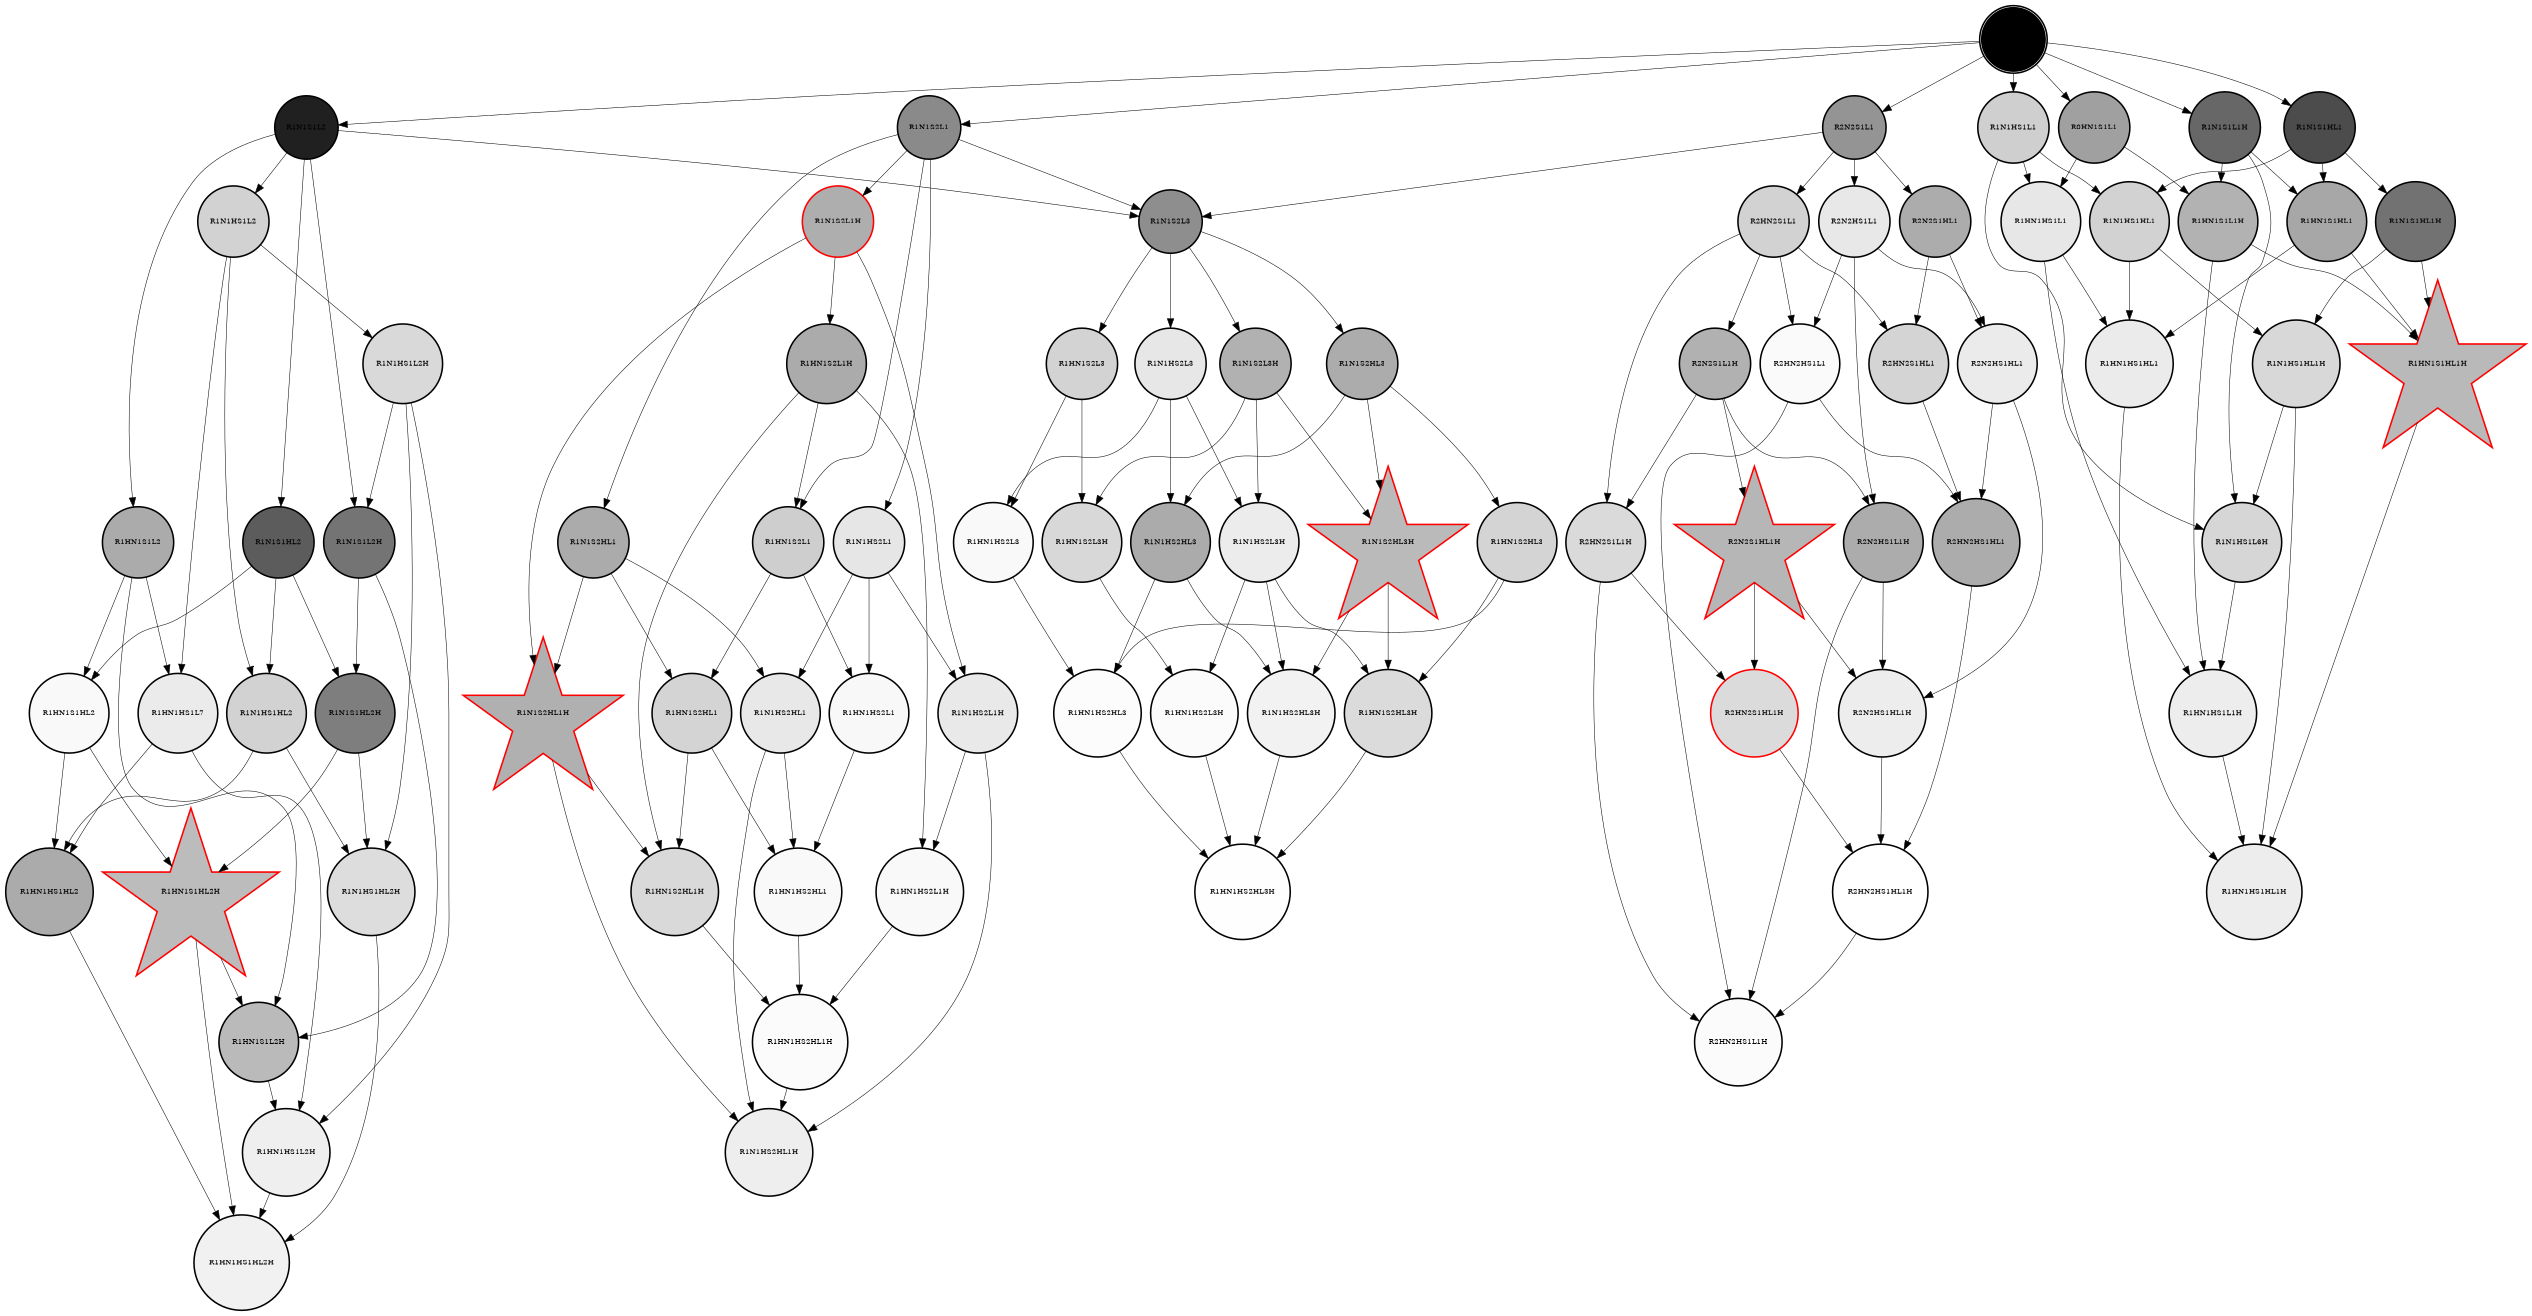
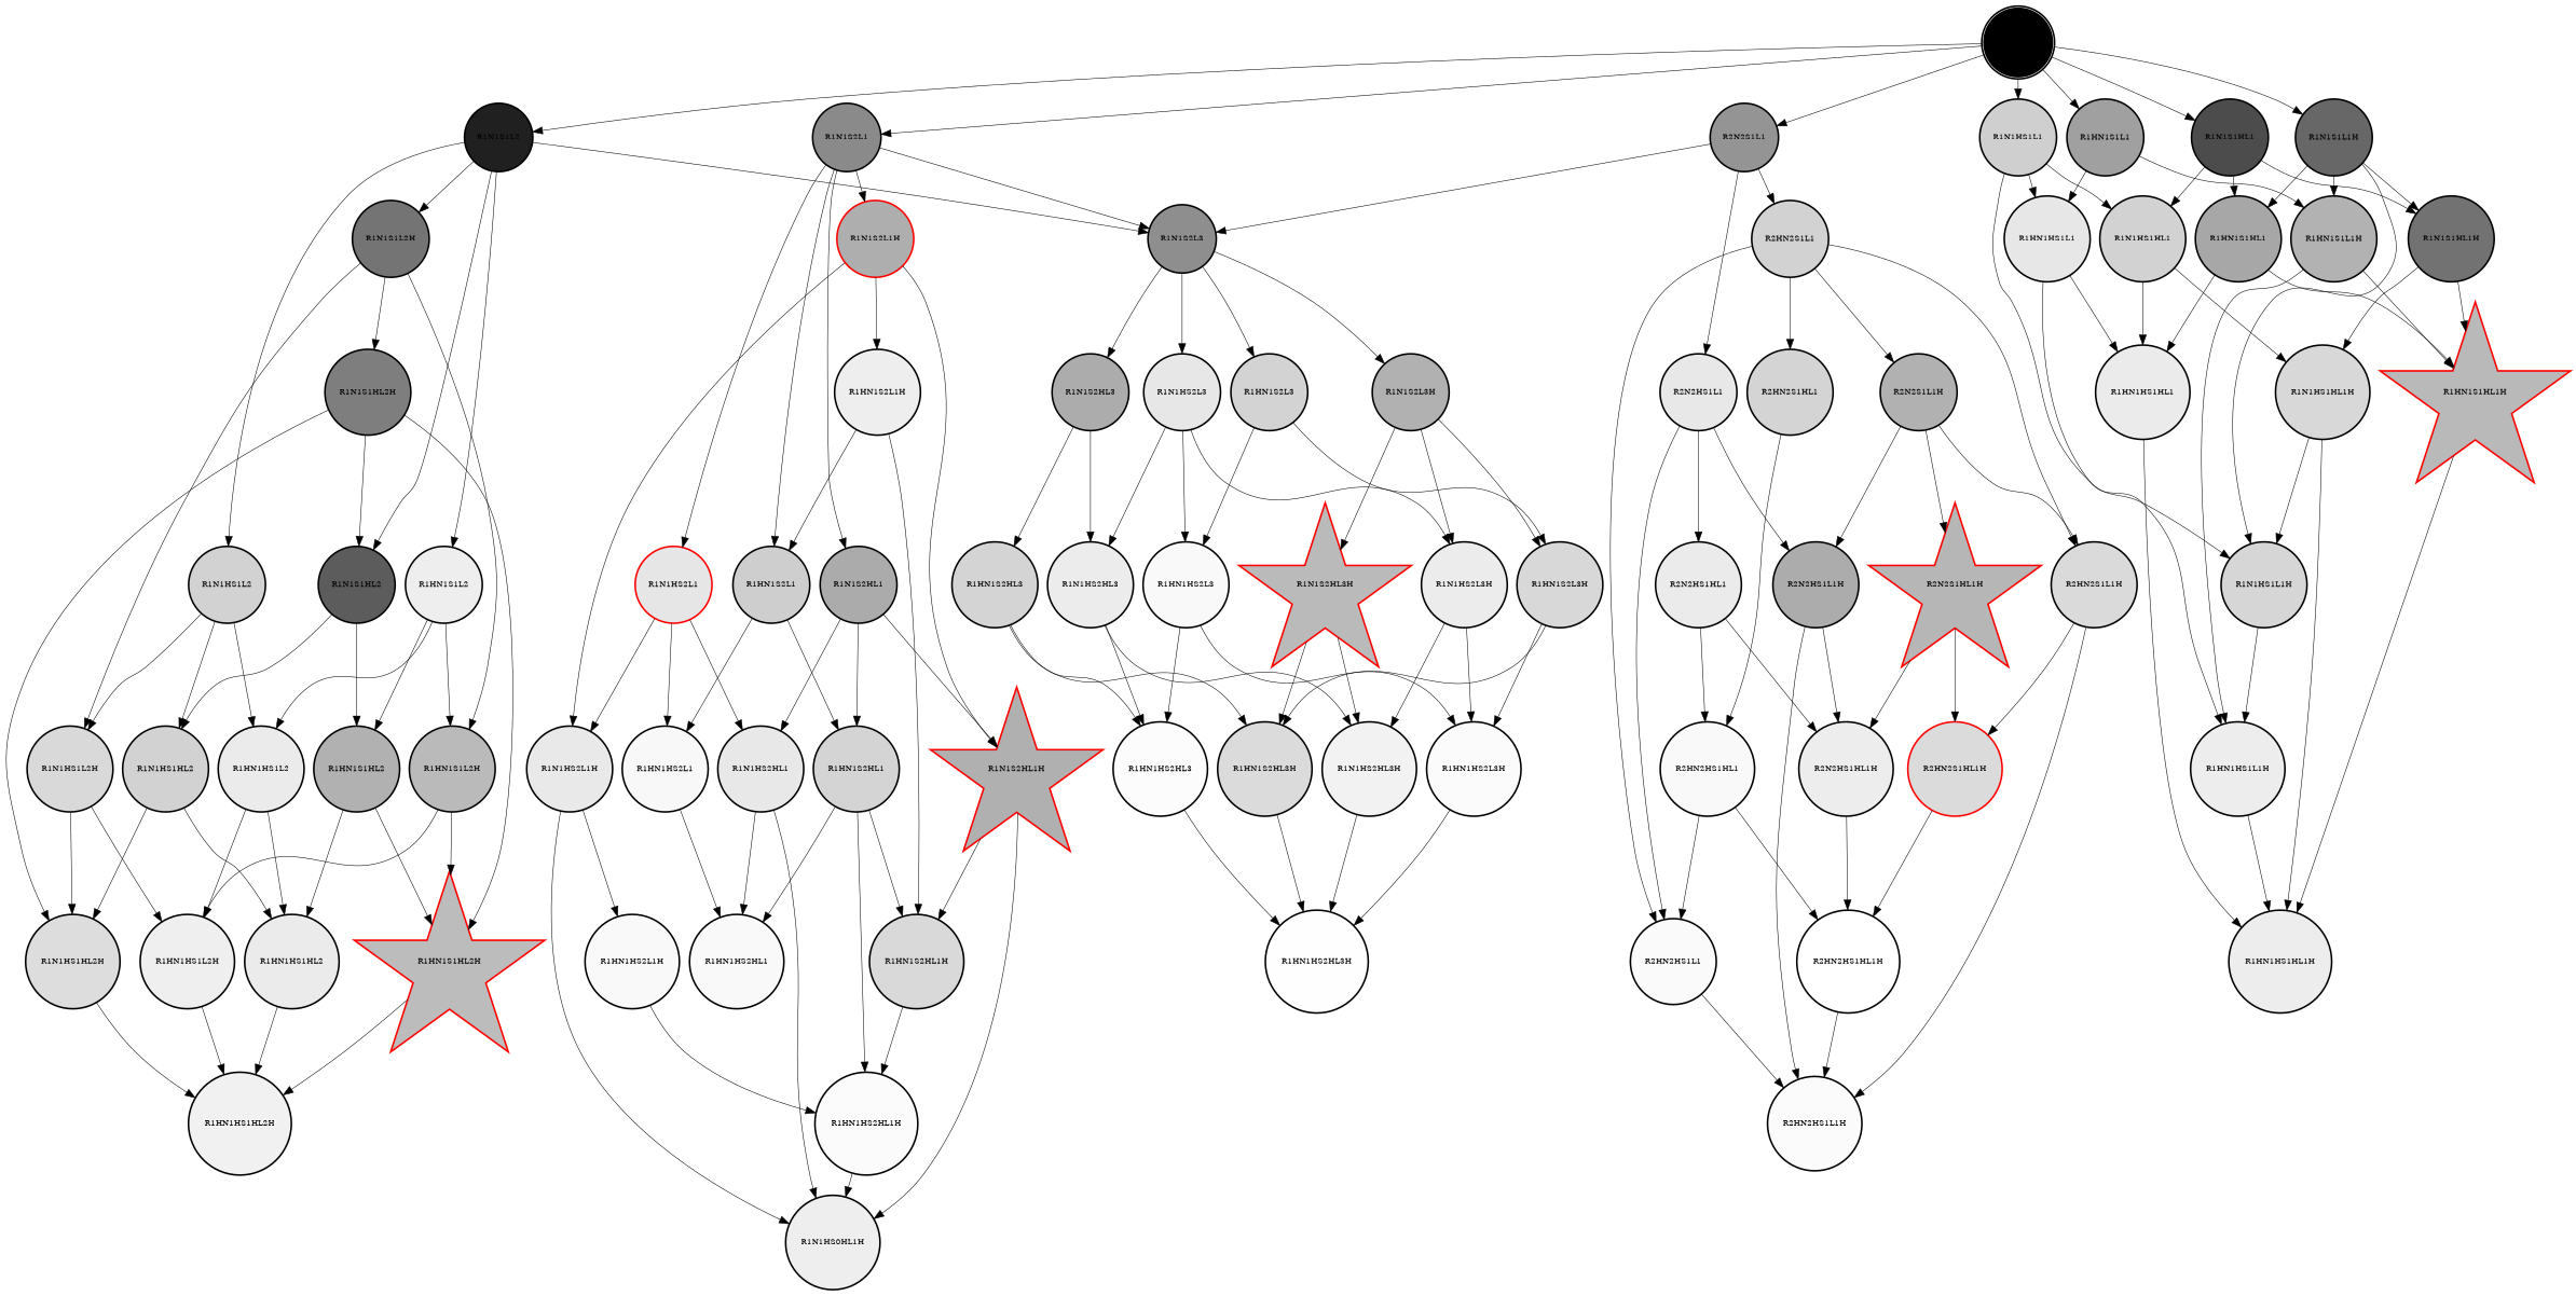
  digraph {
    node [color=black fillcolor="#d2d2d2" shape=circle style="filled,setlinewidth(3)"]
    edge [arrowsize=1.8]
    R1N1S1L1 [fillcolor="#000000" shape=doublecircle]
    R1N1S1L2 [fillcolor="#202020"]
    R1N1S2L1 [fillcolor="#8a8a8a"]
    R2N2S1L1 [fillcolor="#949494"]
-   R1HN1S1L1 [fillcolor="#a0a0a0" label=R0HN1S1L1]
+   R1HN1S1L1 [fillcolor="#a0a0a0"]
    R1N1HS1L1 [fillcolor="#cfcfcf"]
    R1N1S1HL1 [fillcolor="#4c4c4c"]
    R1N1S1L1H [fillcolor="#676767"]
-   R1HN1S1L2 [fillcolor="#ababab"]
+   R1HN1S1L2 [fillcolor="#eeeeee"]
    R1N1HS1L2
    R1N1S1HL2 [fillcolor="#5c5c5c"]
    R1N1S1L2H [fillcolor="#747474"]
    R1N1S2L3 [fillcolor="#8e8e8e"]
    R1HN1S2L1 [fillcolor="#cecece"]
-   R1N1HS2L1 [fillcolor="#e6e6e6"]
+   R1N1HS2L1 [color=red fillcolor="#e6e6e6"]
    R1N1S2HL1 [fillcolor="#ababab"]
    R1N1S2L1H [color=red fillcolor="#aeaeae"]
    R2HN2S1L1
    R2N2HS1L1 [fillcolor="#e8e8e8"]
-   R2N2S1HL1 [fillcolor="#acacac"]
    R1HN1HS1L1 [fillcolor="#e7e7e7"]
    R1HN1S1L1H [fillcolor="#b2b2b2"]
    R1N1HS1HL1
-   R1N1HS1L1H [fillcolor="#d6d6d6" label=R1N1HS1L6H]
+   R1N1HS1L1H [fillcolor="#d6d6d6"]
    R1HN1S1HL1 [fillcolor="#a7a7a7"]
    R1N1S1HL1H [fillcolor="#727272"]
-   R1HN1HS1L2 [fillcolor="#ebebeb" label=R1HN1HS1L7]
-   R1HN1S1HL2 [fillcolor="#f9f9f9"]
+   R1HN1HS1L2 [fillcolor="#ebebeb"]
+   R1HN1S1HL2 [fillcolor="#b1b1b1"]
    R1HN1S1L2H [fillcolor="#bababa"]
    R1N1HS1HL2
    R1N1HS1L2H [fillcolor="#d9d9d9"]
    R1N1S1HL2H [fillcolor="#7e7e7e"]
    R1HN1S2L3 [fillcolor="#d3d3d3"]
    R1N1HS2L3 [fillcolor="#e7e7e7"]
    R1N1S2HL3 [fillcolor="#acacac"]
    R1N1S2L3H [fillcolor="#b1b1b1"]
-   R1HN1HS1HL2 [fillcolor="#ababab"]
+   R1HN1HS1HL2 [fillcolor="#ebebeb"]
    R1HN1HS1L2H [fillcolor="#efefef"]
    R1HN1S1HL2H [color=red fillcolor="#bcbcbc" shape=star]
    R1N1HS1HL2H [fillcolor="#dddddd"]
    R1HN1HS1HL2H [fillcolor="#f1f1f1"]
    R1HN1HS2L1 [fillcolor="#f8f8f8"]
    R1HN1S2HL1 [fillcolor="#d4d4d4"]
    R1N1HS2HL1 [fillcolor="#e8e8e8"]
    R1N1HS2L1H [fillcolor="#e9e9e9"]
    R1N1S2HL1H [color=red fillcolor="#b0b0b0" shape=star]
-   R1HN1S2L1H [fillcolor="#ababab"]
+   R1HN1S2L1H [fillcolor="#eeeeee"]
    R1HN1HS2HL1 [fillcolor="#f9f9f9"]
    R1HN1S2HL1H [fillcolor="#d9d9d9"]
    R1HN1HS2L1H [fillcolor="#f9f9f9"]
-   R1N1HS2HL1H [fillcolor="#eeeeee"]
+   R1N1HS2HL1H [fillcolor="#eeeeee" label=R1N1HS0HL1H]
    R1HN1HS2HL1H [fillcolor="#fbfbfb"]
    R2N2S1L1H [fillcolor="#b1b1b1"]
    R2HN2HS1L1 [fillcolor="#fafafa"]
    R2HN2S1HL1 [fillcolor="#d4d4d4"]
    R2HN2S1L1H [fillcolor="#dadada"]
    R2N2HS1HL1 [fillcolor="#ebebeb"]
    R2N2HS1L1H [fillcolor="#acacac"]
    R2N2S1HL1H [color=red fillcolor="#b6b6b6" shape=star]
-   R2HN2HS1HL1 [fillcolor="#acacac"]
+   R2HN2HS1HL1 [fillcolor="#f9f9f9"]
    R2HN2HS1L1H [fillcolor="#fbfbfb"]
    R2HN2S1HL1H [color=red fillcolor="#dbdbdb"]
    R2N2HS1HL1H [fillcolor="#ededed"]
    R2HN2HS1HL1H [fillcolor="#ffffff"]
    R1HN1HS1HL1 [fillcolor="#ebebeb"]
    R1HN1HS1L1H [fillcolor="#ededed"]
    R1HN1S1HL1H [color=red fillcolor="#b9b9b9" shape=star]
    R1N1HS1HL1H [fillcolor="#d8d8d8"]
    R1HN1HS1HL1H [fillcolor="#ededed"]
    R1HN1HS2L3 [fillcolor="#f9f9f9"]
    R1HN1S2L3H [fillcolor="#d8d8d8"]
-   R1N1HS2HL3 [fillcolor="#ababab"]
+   R1N1HS2HL3 [fillcolor="#ececec"]
    R1N1HS2L3H [fillcolor="#ececec"]
    R1HN1S2HL3 [fillcolor="#d4d4d4"]
    R1N1S2HL3H [color=red fillcolor="#bababa" shape=star]
    R1HN1HS2HL3 [fillcolor="#fcfcfc"]
    R1HN1HS2L3H [fillcolor="#fbfbfb"]
    R1HN1S2HL3H [fillcolor="#dbdbdb"]
    R1N1HS2HL3H [fillcolor="#f2f2f2"]
    R1HN1HS2HL3H [fillcolor="#fefefe"]
    R1N1S1L1 -> R1N1S1L2
    R1N1S1L1 -> R1N1S2L1
    R1N1S1L1 -> R2N2S1L1
    R1N1S1L1 -> R1HN1S1L1
    R1N1S1L1 -> R1N1HS1L1
    R1N1S1L1 -> R1N1S1HL1
    R1N1S1L1 -> R1N1S1L1H
    R1N1S1L2 -> R1HN1S1L2
    R1N1S1L2 -> R1N1HS1L2
    R1N1S1L2 -> R1N1S1HL2
    R1N1S1L2 -> R1N1S1L2H
    R1N1S1L2 -> R1N1S2L3
    R1N1S2L1 -> R1N1S2L3
    R1N1S2L1 -> R1HN1S2L1
    R1N1S2L1 -> R1N1HS2L1
    R1N1S2L1 -> R1N1S2HL1
    R1N1S2L1 -> R1N1S2L1H
    R2N2S1L1 -> R1N1S2L3
    R2N2S1L1 -> R2HN2S1L1
    R2N2S1L1 -> R2N2HS1L1
-   R2N2S1L1 -> R2N2S1HL1
    R1HN1S1L1 -> R1HN1HS1L1
    R1HN1S1L1 -> R1HN1S1L1H
    R1N1HS1L1 -> R1HN1HS1L1
    R1N1HS1L1 -> R1N1HS1HL1
    R1N1HS1L1 -> R1N1HS1L1H
    R1N1S1HL1 -> R1N1HS1HL1
    R1N1S1HL1 -> R1HN1S1HL1
    R1N1S1HL1 -> R1N1S1HL1H
    R1N1S1L1H -> R1HN1S1L1H
    R1N1S1L1H -> R1N1HS1L1H
    R1N1S1L1H -> R1HN1S1HL1
+   R1N1S1L1H -> R1N1S1HL1H
    R1HN1S1L2 -> R1HN1HS1L2
    R1HN1S1L2 -> R1HN1S1HL2
    R1HN1S1L2 -> R1HN1S1L2H
    R1N1HS1L2 -> R1HN1HS1L2
    R1N1HS1L2 -> R1N1HS1HL2
    R1N1HS1L2 -> R1N1HS1L2H
    R1N1S1HL2 -> R1HN1S1HL2
    R1N1S1HL2 -> R1N1HS1HL2
-   R1N1S1HL2 -> R1N1S1HL2H
+   R1N1S1HL2H -> R1N1S1HL2
    R1N1S1L2H -> R1HN1S1L2H
-   R1N1HS1L2H -> R1N1S1L2H
+   R1N1S1L2H -> R1N1HS1L2H
    R1N1S1L2H -> R1N1S1HL2H
    R1N1S2L3 -> R1HN1S2L3
    R1N1S2L3 -> R1N1HS2L3
    R1N1S2L3 -> R1N1S2HL3
    R1N1S2L3 -> R1N1S2L3H
    R1HN1S2L1 -> R1HN1HS2L1
    R1HN1S2L1 -> R1HN1S2HL1
    R1N1HS2L1 -> R1HN1HS2L1
    R1N1HS2L1 -> R1N1HS2HL1
    R1N1HS2L1 -> R1N1HS2L1H
    R1N1S2HL1 -> R1HN1S2HL1
    R1N1S2HL1 -> R1N1HS2HL1
    R1N1S2HL1 -> R1N1S2HL1H
    R1N1S2L1H -> R1N1HS2L1H
    R1N1S2L1H -> R1N1S2HL1H
    R1N1S2L1H -> R1HN1S2L1H
    R2HN2S1L1 -> R2N2S1L1H
    R2HN2S1L1 -> R2HN2HS1L1
    R2HN2S1L1 -> R2HN2S1HL1
    R2HN2S1L1 -> R2HN2S1L1H
    R2N2HS1L1 -> R2HN2HS1L1
    R2N2HS1L1 -> R2N2HS1HL1
    R2N2HS1L1 -> R2N2HS1L1H
-   R2N2S1HL1 -> R2HN2S1HL1
-   R2N2S1HL1 -> R2N2HS1HL1
    R1HN1HS1L1 -> R1HN1HS1HL1
    R1HN1HS1L1 -> R1HN1HS1L1H
    R1HN1S1L1H -> R1HN1HS1L1H
    R1HN1S1L1H -> R1HN1S1HL1H
    R1N1HS1HL1 -> R1HN1HS1HL1
    R1N1HS1HL1 -> R1N1HS1HL1H
    R1N1HS1L1H -> R1HN1HS1L1H
    R1HN1S1HL1 -> R1HN1HS1HL1
    R1HN1S1HL1 -> R1HN1S1HL1H
    R1N1S1HL1H -> R1HN1S1HL1H
    R1N1S1HL1H -> R1N1HS1HL1H
    R1HN1HS1L2 -> R1HN1HS1HL2
    R1HN1HS1L2 -> R1HN1HS1L2H
    R1HN1S1HL2 -> R1HN1HS1HL2
    R1HN1S1HL2 -> R1HN1S1HL2H
    R1HN1S1L2H -> R1HN1HS1L2H
-   R1HN1S1HL2H -> R1HN1S1L2H
+   R1HN1S1L2H -> R1HN1S1HL2H
    R1N1HS1HL2 -> R1HN1HS1HL2
    R1N1HS1HL2 -> R1N1HS1HL2H
    R1N1HS1L2H -> R1HN1HS1L2H
    R1N1HS1L2H -> R1N1HS1HL2H
    R1N1S1HL2H -> R1HN1S1HL2H
    R1N1S1HL2H -> R1N1HS1HL2H
    R1HN1S2L3 -> R1HN1HS2L3
    R1HN1S2L3 -> R1HN1S2L3H
    R1N1HS2L3 -> R1HN1HS2L3
    R1N1HS2L3 -> R1N1HS2HL3
    R1N1HS2L3 -> R1N1HS2L3H
    R1N1S2HL3 -> R1N1HS2HL3
    R1N1S2HL3 -> R1HN1S2HL3
-   R1N1S2HL3 -> R1N1S2HL3H
    R1N1S2L3H -> R1HN1S2L3H
    R1N1S2L3H -> R1N1HS2L3H
    R1N1S2L3H -> R1N1S2HL3H
    R1HN1HS1HL2 -> R1HN1HS1HL2H
    R1HN1HS1L2H -> R1HN1HS1HL2H
    R1HN1S1HL2H -> R1HN1HS1HL2H
    R1N1HS1HL2H -> R1HN1HS1HL2H
    R1HN1HS2L1 -> R1HN1HS2HL1
    R1HN1S2HL1 -> R1HN1HS2HL1
    R1HN1S2HL1 -> R1HN1S2HL1H
    R1N1HS2HL1 -> R1HN1HS2HL1
    R1N1HS2HL1 -> R1N1HS2HL1H
    R1N1HS2L1H -> R1HN1HS2L1H
    R1N1HS2L1H -> R1N1HS2HL1H
    R1N1S2HL1H -> R1HN1S2HL1H
    R1N1S2HL1H -> R1N1HS2HL1H
    R1HN1S2L1H -> R1HN1S2L1
    R1HN1S2L1H -> R1HN1S2HL1H
-   R1HN1S2L1H -> R1HN1HS2L1H
-   R1HN1HS2HL1 -> R1HN1HS2HL1H
+   R1HN1S2HL1 -> R1HN1HS2HL1H
    R1HN1S2HL1H -> R1HN1HS2HL1H
    R1HN1HS2L1H -> R1HN1HS2HL1H
    R1HN1HS2HL1H -> R1N1HS2HL1H
    R2N2S1L1H -> R2HN2S1L1H
    R2N2S1L1H -> R2N2HS1L1H
    R2N2S1L1H -> R2N2S1HL1H
-   R2HN2HS1L1 -> R2HN2HS1HL1
+   R2HN2HS1HL1 -> R2HN2HS1L1
    R2HN2HS1L1 -> R2HN2HS1L1H
    R2HN2S1HL1 -> R2HN2HS1HL1
    R2HN2S1L1H -> R2HN2HS1L1H
    R2HN2S1L1H -> R2HN2S1HL1H
    R2N2HS1HL1 -> R2HN2HS1HL1
    R2N2HS1HL1 -> R2N2HS1HL1H
    R2N2HS1L1H -> R2HN2HS1L1H
    R2N2HS1L1H -> R2N2HS1HL1H
    R2N2S1HL1H -> R2HN2S1HL1H
    R2N2S1HL1H -> R2N2HS1HL1H
    R2HN2HS1HL1 -> R2HN2HS1HL1H
    R2HN2S1HL1H -> R2HN2HS1HL1H
    R2N2HS1HL1H -> R2HN2HS1HL1H
    R2HN2HS1HL1H -> R2HN2HS1L1H
    R1HN1HS1HL1 -> R1HN1HS1HL1H
    R1HN1HS1L1H -> R1HN1HS1HL1H
    R1HN1S1HL1H -> R1HN1HS1HL1H
    R1N1HS1HL1H -> R1N1HS1L1H
    R1N1HS1HL1H -> R1HN1HS1HL1H
    R1HN1HS2L3 -> R1HN1HS2HL3
+   R1HN1HS2L3 -> R1HN1HS2L3H
    R1HN1S2L3H -> R1HN1HS2L3H
-   R1N1HS2L3H -> R1HN1S2HL3H
+   R1HN1S2L3H -> R1HN1S2HL3H
    R1N1HS2HL3 -> R1HN1HS2HL3
    R1N1HS2HL3 -> R1N1HS2HL3H
    R1N1HS2L3H -> R1HN1HS2L3H
    R1N1HS2L3H -> R1N1HS2HL3H
    R1HN1S2HL3 -> R1HN1HS2HL3
    R1HN1S2HL3 -> R1HN1S2HL3H
    R1N1S2HL3H -> R1HN1S2HL3H
    R1N1S2HL3H -> R1N1HS2HL3H
    R1HN1HS2HL3 -> R1HN1HS2HL3H
    R1HN1HS2L3H -> R1HN1HS2HL3H
    R1HN1S2HL3H -> R1HN1HS2HL3H
    R1N1HS2HL3H -> R1HN1HS2HL3H
  }
